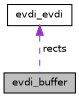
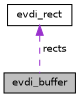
  digraph {
    node [color=black fontname=Helvetica fontsize=10 shape=record style=filled]
    n1 [fillcolor=grey75 fontcolor=black height=0.2 label=evdi_buffer width=0.4]
-   n2 [fillcolor=white height=0.2 label=evdi_evdi width=0.4]
+   n2 [fillcolor=white height=0.2 label=evdi_rect width=0.4]
    n2 -> n1 [color=darkorchid3 dir=back fontname=Helvetica fontsize=10 label=" rects" labelfontname=Helvetica labelfontsize=10 style=dashed]
  }
